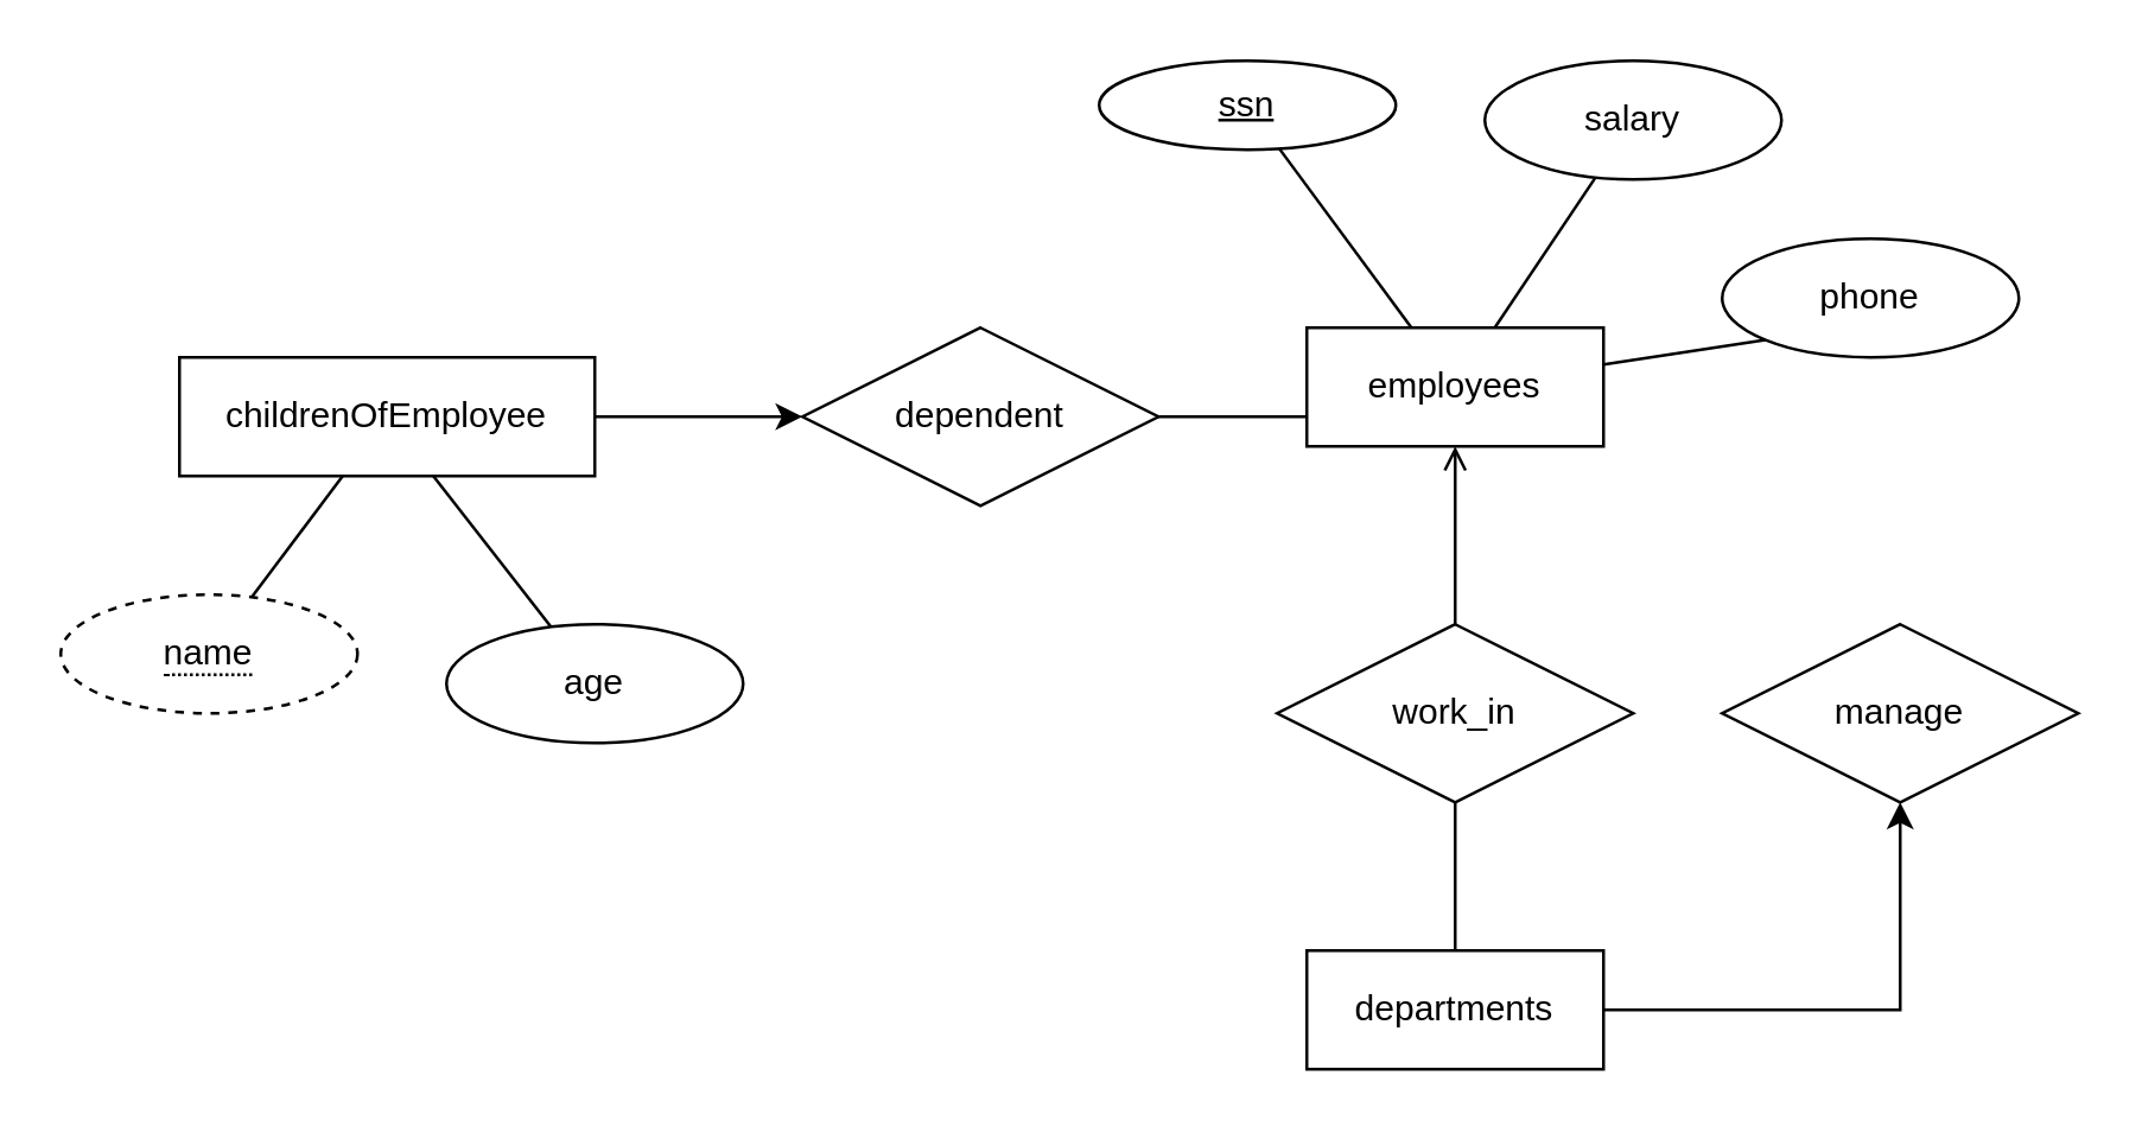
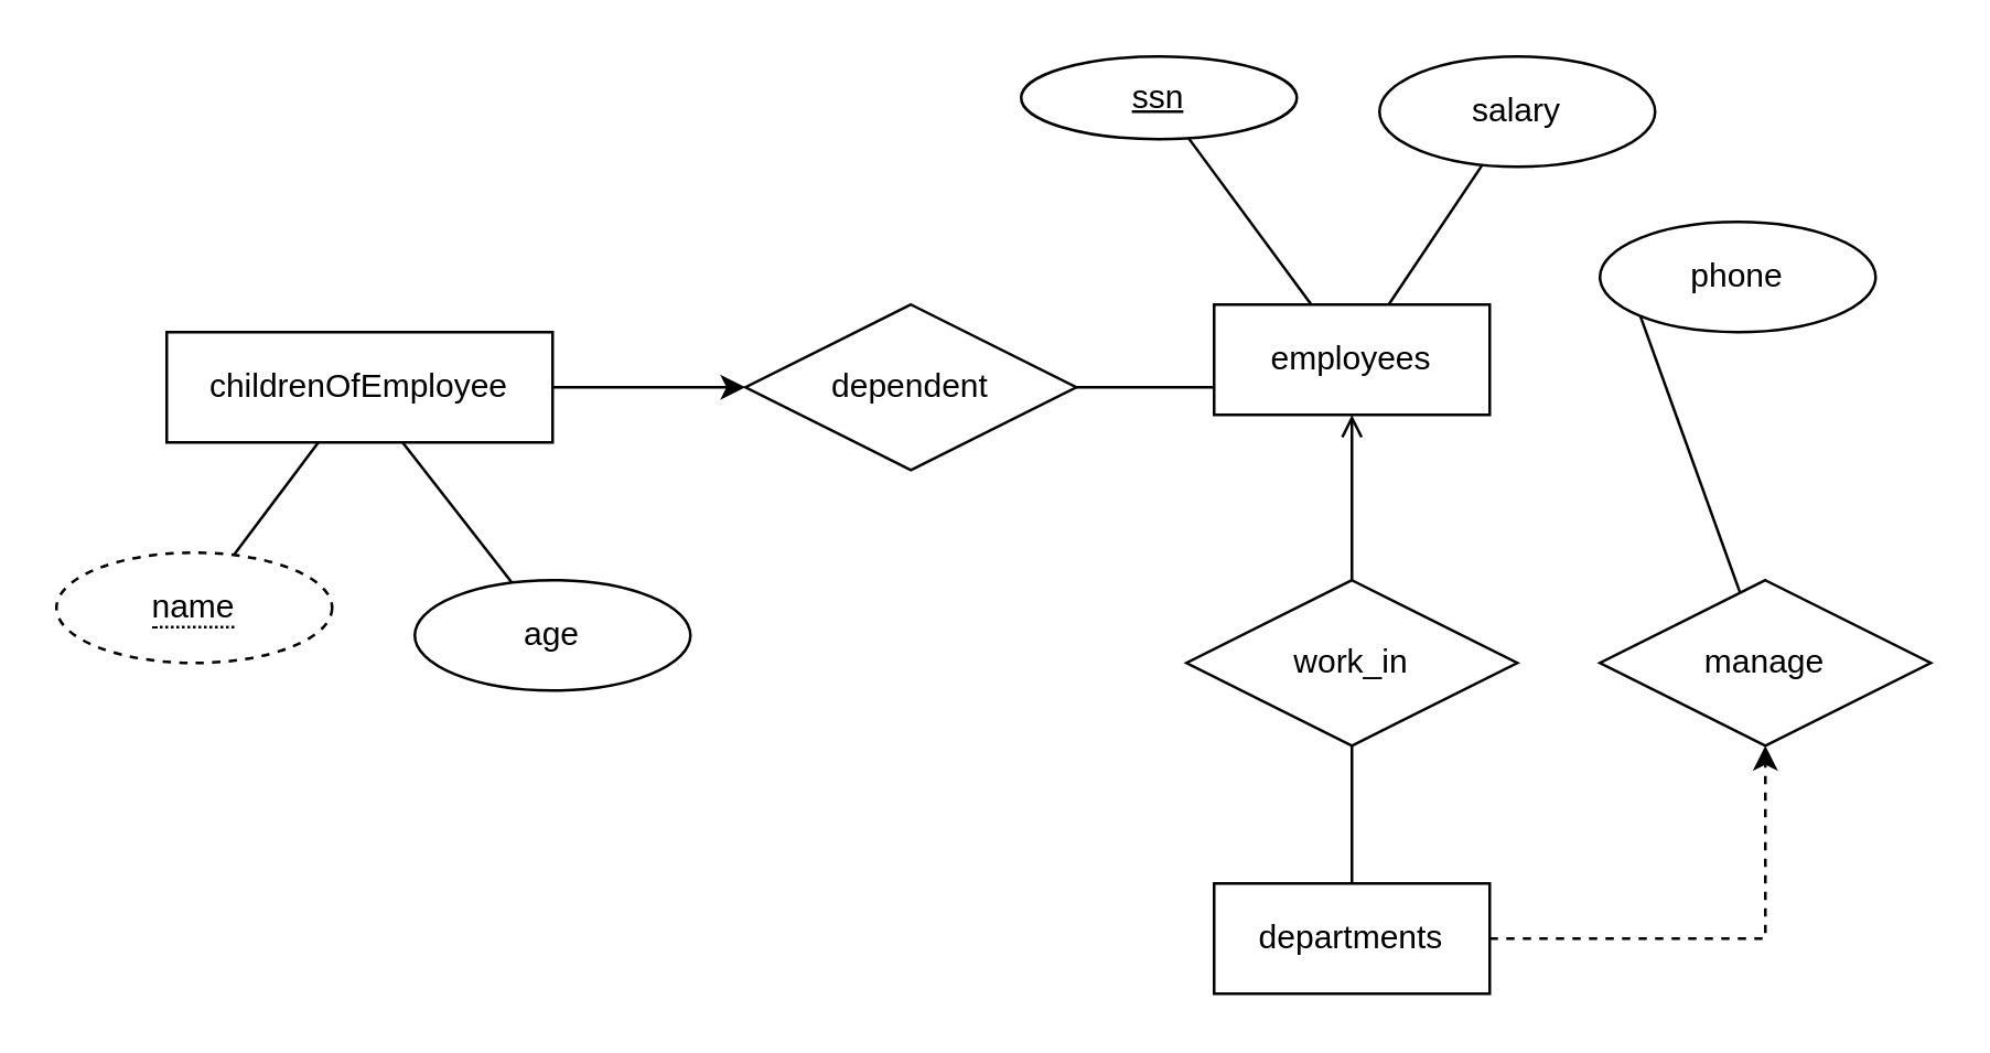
  <mxCell id="0" />
  <mxCell id="1" parent="0" />
  <mxCell id="2" value="employees" style="whiteSpace=wrap;html=1;align=center;" vertex="1" parent="1"><mxGeometry x="440" y="110" width="100" height="40" as="geometry" /></mxCell>
- <mxCell id="3" style="edgeStyle=orthogonalEdgeStyle;rounded=0;orthogonalLoop=1;jettySize=auto;html=1;entryX=0.5;entryY=1;entryDx=0;entryDy=0;" edge="1" parent="1" source="4" target="14"><mxGeometry relative="1" as="geometry" /></mxCell>
+ <mxCell id="3" style="edgeStyle=orthogonalEdgeStyle;rounded=0;orthogonalLoop=1;jettySize=auto;html=1;entryX=0.5;entryY=1;entryDx=0;entryDy=0;dashed=1;" edge="1" parent="1" source="4" target="14"><mxGeometry relative="1" as="geometry" /></mxCell>
  <mxCell id="4" value="departments" style="whiteSpace=wrap;html=1;align=center;" vertex="1" parent="1"><mxGeometry x="440" y="320" width="100" height="40" as="geometry" /></mxCell>
  <mxCell id="5" value="ssn" style="ellipse;whiteSpace=wrap;html=1;align=center;fontStyle=4;" vertex="1" parent="1"><mxGeometry x="370" y="20" width="100" height="30" as="geometry" /></mxCell>
  <mxCell id="6" value="salary" style="ellipse;whiteSpace=wrap;html=1;align=center;" vertex="1" parent="1"><mxGeometry x="500" y="20" width="100" height="40" as="geometry" /></mxCell>
  <mxCell id="7" value="phone" style="ellipse;whiteSpace=wrap;html=1;align=center;" vertex="1" parent="1"><mxGeometry x="580" y="80" width="100" height="40" as="geometry" /></mxCell>
  <mxCell id="8" value="" style="endArrow=none;html=1;rounded=0;" edge="1" parent="1" source="5" target="2"><mxGeometry relative="1" as="geometry"><mxPoint x="380" y="250" as="sourcePoint" /><mxPoint x="540" y="250" as="targetPoint" /></mxGeometry></mxCell>
  <mxCell id="9" value="" style="endArrow=none;html=1;rounded=0;" edge="1" parent="1" source="6" target="2"><mxGeometry relative="1" as="geometry"><mxPoint x="459.743" y="69.111" as="sourcePoint" /><mxPoint x="499.444" y="120" as="targetPoint" /></mxGeometry></mxCell>
- <mxCell id="10" value="" style="endArrow=none;html=1;rounded=0;exitX=0;exitY=1;exitDx=0;exitDy=0;" edge="1" parent="1" source="7" target="2"><mxGeometry relative="1" as="geometry"><mxPoint x="454.743" y="79.111" as="sourcePoint" /><mxPoint x="494.444" y="130" as="targetPoint" /></mxGeometry></mxCell>
+ <mxCell id="10" value="" style="endArrow=none;html=1;rounded=0;exitX=0;exitY=1;exitDx=0;exitDy=0;" edge="1" parent="1" source="7" target="14"><mxGeometry relative="1" as="geometry"><mxPoint x="454.743" y="79.111" as="sourcePoint" /><mxPoint x="494.444" y="130" as="targetPoint" /></mxGeometry></mxCell>
  <mxCell id="11" value="" style="edgeStyle=orthogonalEdgeStyle;rounded=0;orthogonalLoop=1;jettySize=auto;html=1;" edge="1" parent="1" source="12" target="15"><mxGeometry relative="1" as="geometry" /></mxCell>
  <mxCell id="12" value="childrenOfEmployee" style="whiteSpace=wrap;html=1;align=center;" vertex="1" parent="1"><mxGeometry x="60" y="120" width="140" height="40" as="geometry" /></mxCell>
  <mxCell id="13" value="work_in" style="shape=rhombus;perimeter=rhombusPerimeter;whiteSpace=wrap;html=1;align=center;" vertex="1" parent="1"><mxGeometry x="430" y="210" width="120" height="60" as="geometry" /></mxCell>
  <mxCell id="14" value="manage" style="shape=rhombus;perimeter=rhombusPerimeter;whiteSpace=wrap;html=1;align=center;" vertex="1" parent="1"><mxGeometry x="580" y="210" width="120" height="60" as="geometry" /></mxCell>
  <mxCell id="15" value="dependent" style="shape=rhombus;perimeter=rhombusPerimeter;whiteSpace=wrap;html=1;align=center;" vertex="1" parent="1"><mxGeometry x="270" y="110" width="120" height="60" as="geometry" /></mxCell>
  <mxCell id="16" value="" style="endArrow=none;html=1;rounded=0;exitX=1;exitY=0.5;exitDx=0;exitDy=0;entryX=0;entryY=0.75;entryDx=0;entryDy=0;" edge="1" parent="1" source="15" target="2"><mxGeometry relative="1" as="geometry"><mxPoint x="470" y="300" as="sourcePoint" /><mxPoint x="630" y="300" as="targetPoint" /></mxGeometry></mxCell>
  <mxCell id="17" value="" style="endArrow=open;html=1;rounded=0;exitX=0.5;exitY=0;exitDx=0;exitDy=0;" edge="1" parent="1" source="13" target="2"><mxGeometry relative="1" as="geometry"><mxPoint x="400" y="150" as="sourcePoint" /><mxPoint x="450" y="150" as="targetPoint" /></mxGeometry></mxCell>
  <mxCell id="18" value="" style="endArrow=none;html=1;rounded=0;exitX=0.5;exitY=0;exitDx=0;exitDy=0;" edge="1" parent="1" source="4" target="13"><mxGeometry relative="1" as="geometry"><mxPoint x="410" y="160" as="sourcePoint" /><mxPoint x="460" y="160" as="targetPoint" /></mxGeometry></mxCell>
  <mxCell id="19" value="&lt;span style=&quot;border-bottom: 1px dotted&quot;&gt;name&lt;/span&gt;" style="ellipse;whiteSpace=wrap;html=1;align=center;dashed=1;" vertex="1" parent="1"><mxGeometry x="20" y="200" width="100" height="40" as="geometry" /></mxCell>
  <mxCell id="20" value="" style="endArrow=none;html=1;rounded=0;" edge="1" parent="1" source="19" target="12"><mxGeometry relative="1" as="geometry"><mxPoint x="80" y="330" as="sourcePoint" /><mxPoint x="240" y="330" as="targetPoint" /></mxGeometry></mxCell>
  <mxCell id="21" value="age" style="ellipse;whiteSpace=wrap;html=1;align=center;" vertex="1" parent="1"><mxGeometry y="210" width="100" height="40" as="geometry" x="150" /></mxCell>
  <mxCell id="22" value="" style="endArrow=none;html=1;rounded=0;" edge="1" parent="1" source="21" target="12"><mxGeometry relative="1" as="geometry"><mxPoint x="94.367" y="210.843" as="sourcePoint" /><mxPoint x="125" y="170" as="targetPoint" /></mxGeometry></mxCell>
